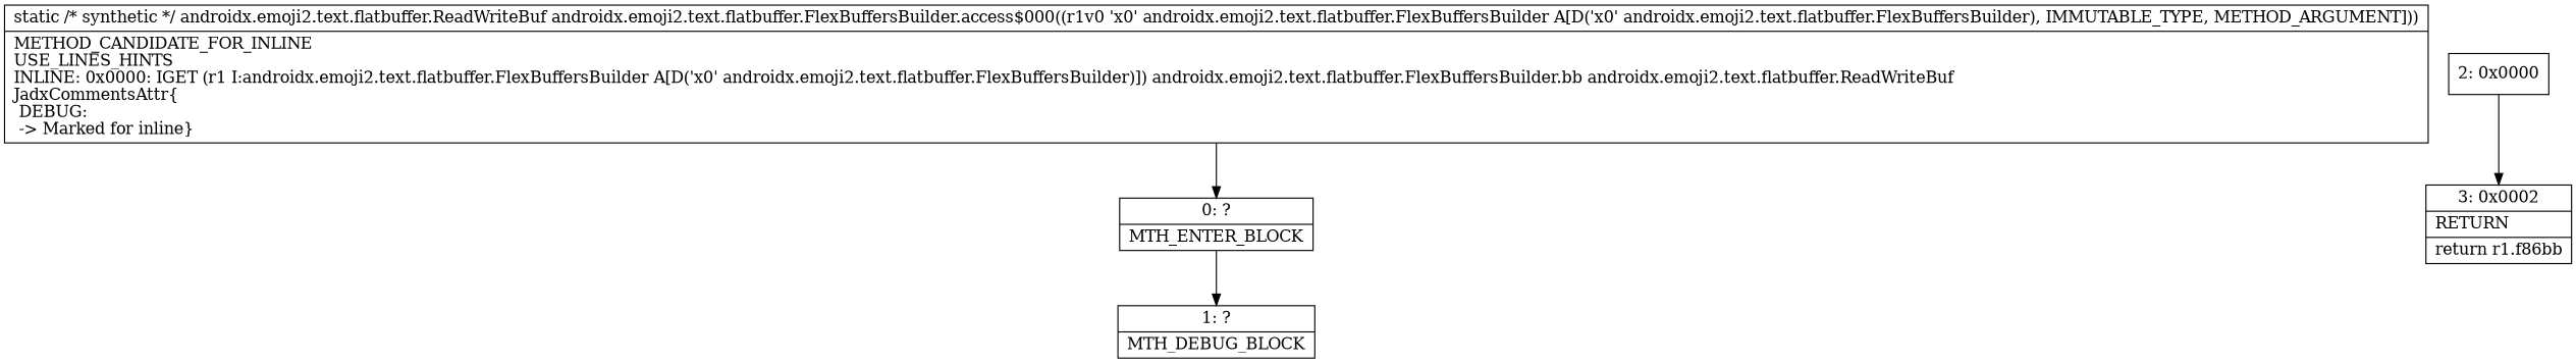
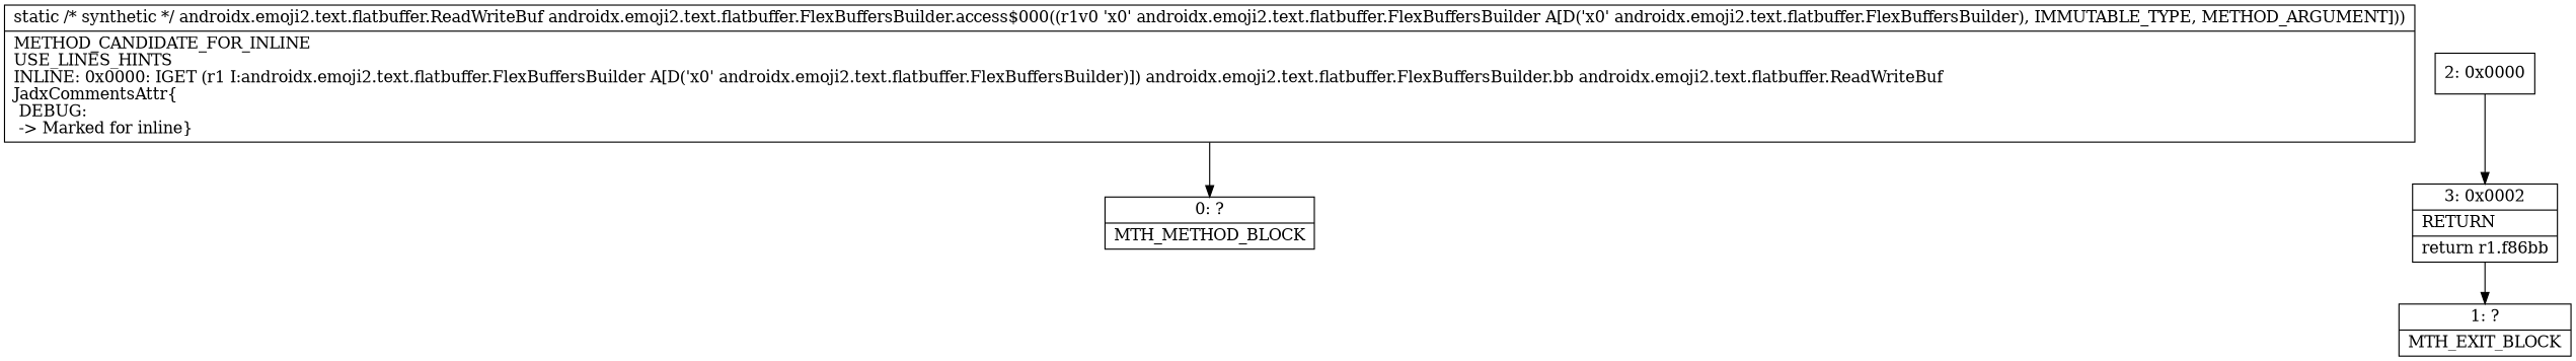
  digraph {
    node [shape=record]
-   n1 [label="{0\:\ ?|MTH_ENTER_BLOCK\l}"]
+   n1 [label="{0\:\ ?|MTH_METHOD_BLOCK\l}"]
    n2 [label="{2\:\ 0x0000}"]
    n3 [label="{3\:\ 0x0002|RETURN\l|return r1.f86bb\l}"]
-   n4 [label="{1\:\ ?|MTH_DEBUG_BLOCK\l}"]
+   n4 [label="{1\:\ ?|MTH_EXIT_BLOCK\l}"]
    n5 [label="{static \/* synthetic *\/ androidx.emoji2.text.flatbuffer.ReadWriteBuf androidx.emoji2.text.flatbuffer.FlexBuffersBuilder.access$000((r1v0 'x0' androidx.emoji2.text.flatbuffer.FlexBuffersBuilder A[D('x0' androidx.emoji2.text.flatbuffer.FlexBuffersBuilder), IMMUTABLE_TYPE, METHOD_ARGUMENT]))  | METHOD_CANDIDATE_FOR_INLINE\lUSE_LINES_HINTS\lINLINE: 0x0000: IGET  (r1 I:androidx.emoji2.text.flatbuffer.FlexBuffersBuilder A[D('x0' androidx.emoji2.text.flatbuffer.FlexBuffersBuilder)]) androidx.emoji2.text.flatbuffer.FlexBuffersBuilder.bb androidx.emoji2.text.flatbuffer.ReadWriteBuf\lJadxCommentsAttr\{\l DEBUG: \l \-\> Marked for inline\}\l}"]
    n2 -> n3
-   n1 -> n4
+   n3 -> n4
    n5 -> n1
  }
